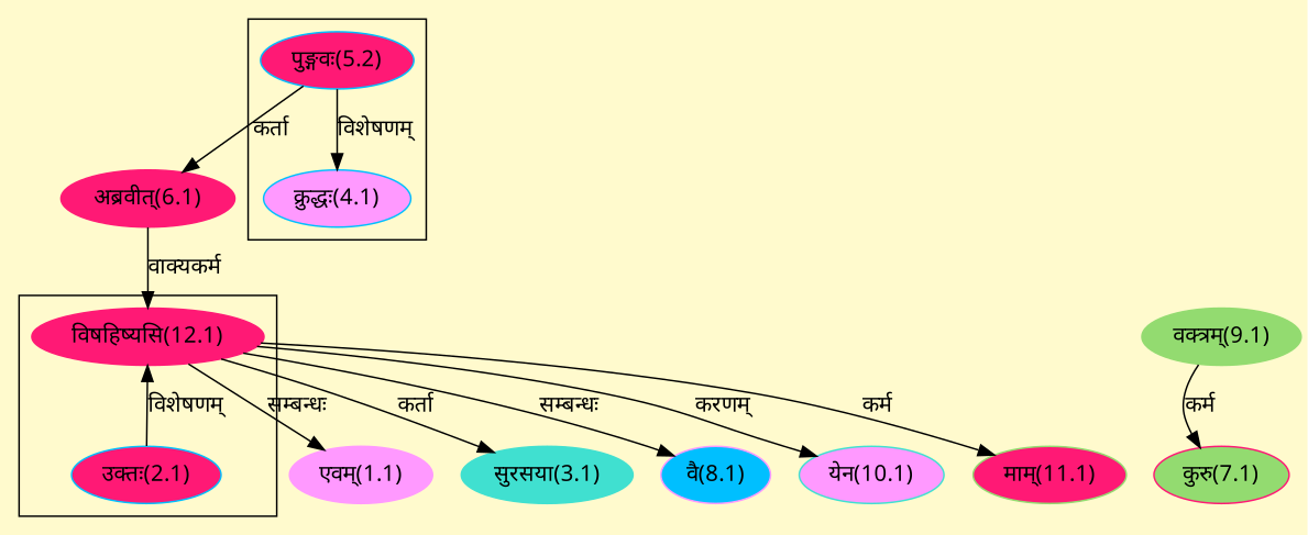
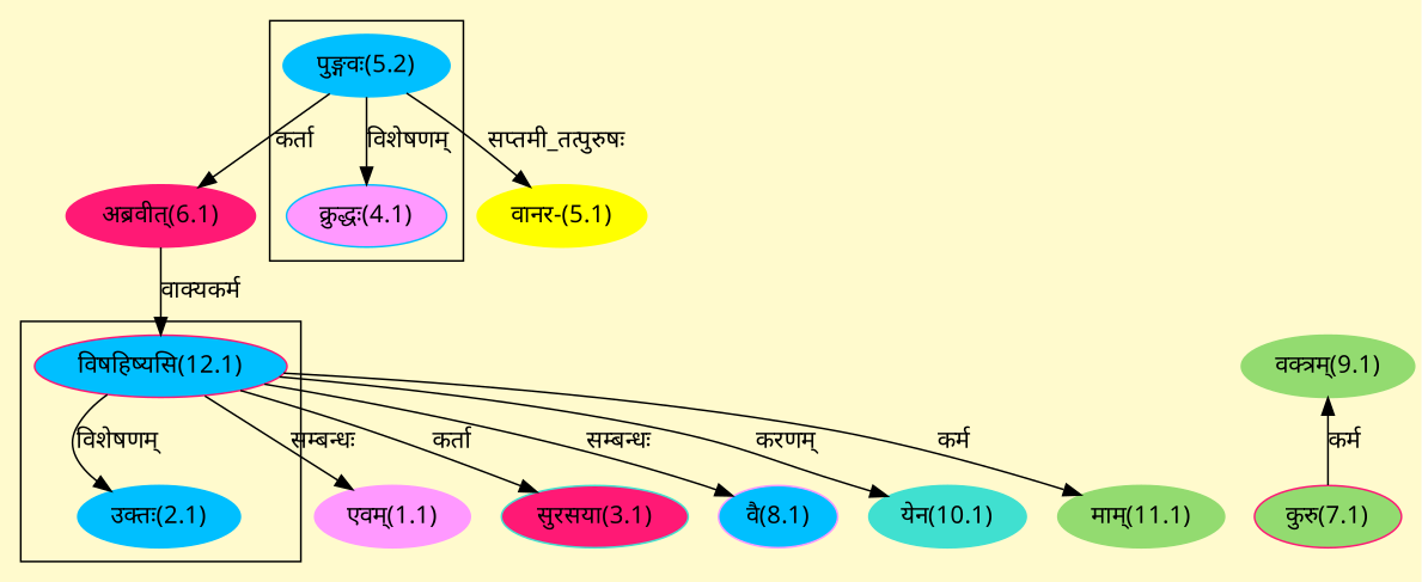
  digraph {
    bgcolor=lemonchiffon1
    compound=true
    fontname="Noto Sans"
    rankdir=BT
    node [color="#00BFFF" fontname="Noto Sans" style=filled]
    edge [dir=back fontname="Noto Sans"]
-   n1 [label="उक्तः(2.1)" fillcolor="#FF1975"]
-   n2 [color="#FF1975" label="विषहिष्यसि(12.1)"]
+   n1 [label="उक्तः(2.1)"]
+   n2 [color="#FF1975" label="विषहिष्यसि(12.1)" fillcolor="#00BFFF"]
    n3 [fillcolor="#FF99FF" label="क्रुद्धः(4.1)"]
-   n4 [label="पुङ्गवः(5.2)" fillcolor="#FF1975"]
+   n4 [label="पुङ्गवः(5.2)"]
    n5 [color="#FF1975" label="अब्रवीत्(6.1)"]
    n6 [color="#FF99FF" label="एवम्(1.1)"]
-   n7 [color="#40E0D0" label="सुरसया(3.1)"]
+   n7 [color="#40E0D0" label="सुरसया(3.1)" fillcolor="#FF1975"]
+   n8 [color="#FFFF00" label="वानर-(5.1)"]
    n9 [color="#FF1975" fillcolor="#93DB70" label="कुरु(7.1)"]
    n10 [color="#FF99FF" fillcolor="#00BFFF" label="वै(8.1)"]
    n11 [color="#93DB70" label="वक्त्रम्(9.1)"]
-   n12 [color="#40E0D0" label="येन(10.1)" fillcolor="#FF99FF"]
-   n13 [color="#93DB70" label="माम्(11.1)" fillcolor="#FF1975"]
+   n12 [color="#40E0D0" label="येन(10.1)"]
+   n13 [color="#93DB70" label="माम्(11.1)"]
    subgraph cluster_1 {
      n1
      n2
    }
    subgraph cluster_2 {
      n3
      n4
    }
-   n2 -> n1 [label="विशेषणम्"]
+   n1 -> n2 [label="विशेषणम्"]
    n2 -> n5 [label="वाक्यकर्म"]
    n3 -> n4 [label="विशेषणम्"]
    n5 -> n4 [label="कर्ता"]
    n6 -> n2 [label="सम्बन्धः"]
    n7 -> n2 [label="कर्ता"]
+   n8 -> n4 [label="सप्तमी_तत्पुरुषः"]
    n10 -> n2 [label="सम्बन्धः"]
-   n9 -> n11 [label="कर्म"]
+   n11 -> n9 [label="कर्म"]
    n12 -> n2 [label="करणम्"]
    n13 -> n2 [label="कर्म"]
  }
